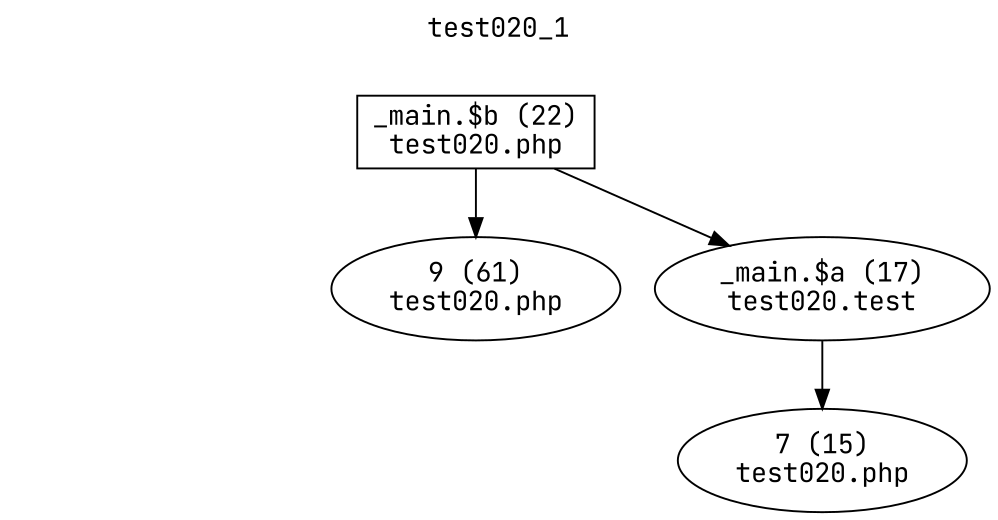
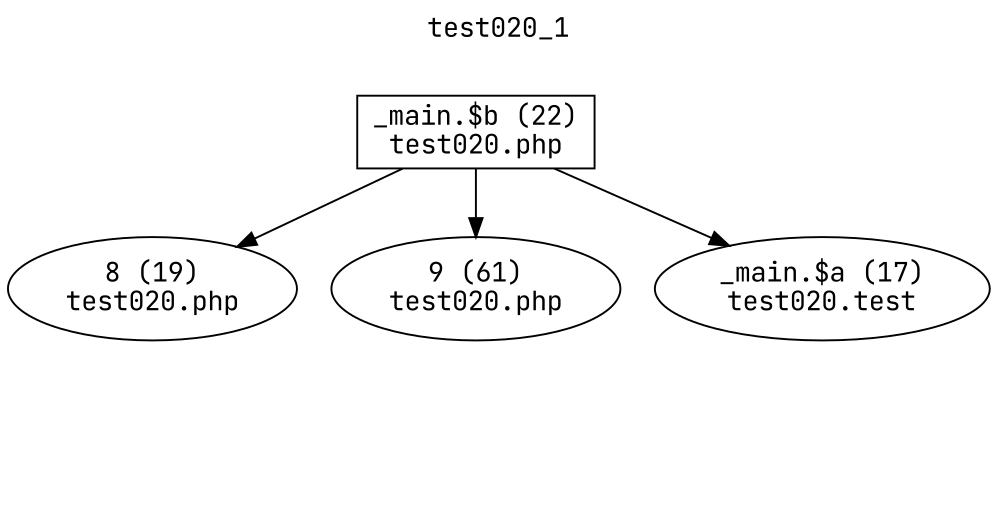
  digraph {
    fontname="JetBrains Mono"
    label=test020_1
    labelloc=t
    node [fontname="JetBrains Mono" shape=ellipse]
    edge [fontname="JetBrains Mono"]
    n1 [label="_main.$b (22)\ntest020.php" shape=box]
+   n2 [label="8 (19)\ntest020.php"]
    n3 [label="9 (61)\ntest020.php"]
    n4 [label="_main.$a (17)\ntest020.test"]
-   n5 [label="7 (15)\ntest020.php"]
+   n1 -> n2
    n1 -> n3
    n1 -> n4
-   n4 -> n5
  }
